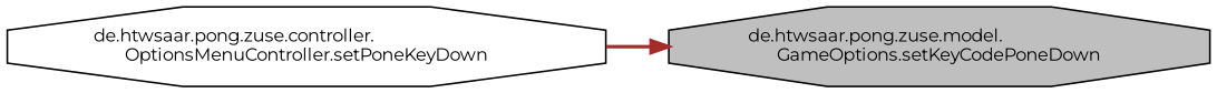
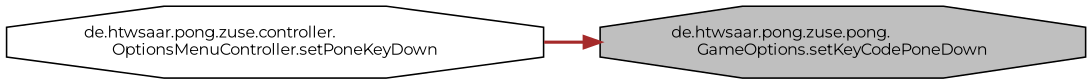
  digraph {
    rankdir=RL
    fontname=Montserrat
    node [color=black fontname=Montserrat fontsize=10 shape=octagon style=filled]
-   n1 [fillcolor=grey75 fontcolor=black height=0.2 label="de.htwsaar.pong.zuse.model.\lGameOptions.setKeyCodePoneDown" width=0.4]
+   n1 [fillcolor=grey75 fontcolor=black height=0.2 label="de.htwsaar.pong.zuse.pong.\lGameOptions.setKeyCodePoneDown" width=0.4]
    n2 [fillcolor=white height=0.2 label="de.htwsaar.pong.zuse.controller.\lOptionsMenuController.setPoneKeyDown" width=0.4]
    n1 -> n2 [color=brown dir=back fontname=Montserrat fontsize=10 labelfontname=Helvetica labelfontsize=10 style=bold]
  }
